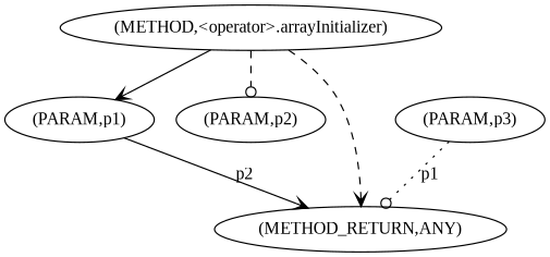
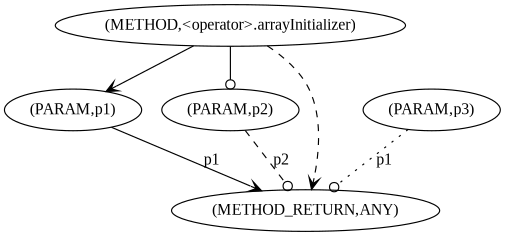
  digraph {
    fontname="Liberation Serif"
    node [fontname="Liberation Serif"]
    edge [arrowhead=vee fontname="Liberation Serif" style=solid]
    n1 [label=<(METHOD,&lt;operator&gt;.arrayInitializer)>]
    n2 [label=<(PARAM,p1)>]
    n3 [label=<(PARAM,p2)>]
    n4 [label=<(METHOD_RETURN,ANY)>]
    n5 [label=<(PARAM,p3)>]
    n1 -> n2
-   n1 -> n3 [arrowhead=odot style=dashed]
+   n1 -> n3 [arrowhead=odot]
    n1 -> n4 [style=dashed]
-   n2 -> n4 [label=p2]
+   n2 -> n4 [label=p1]
+   n3 -> n4 [arrowhead=odot label=p2 style=dashed]
    n5 -> n4 [arrowhead=odot label=p1 style=dotted]
  }
